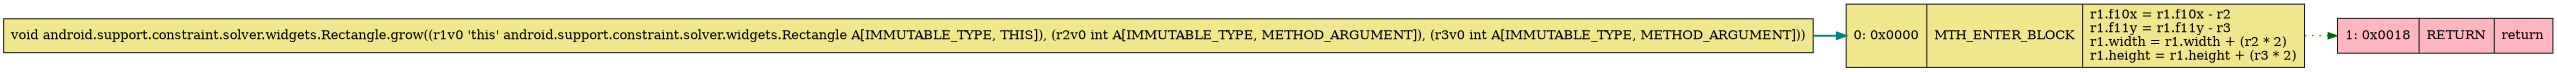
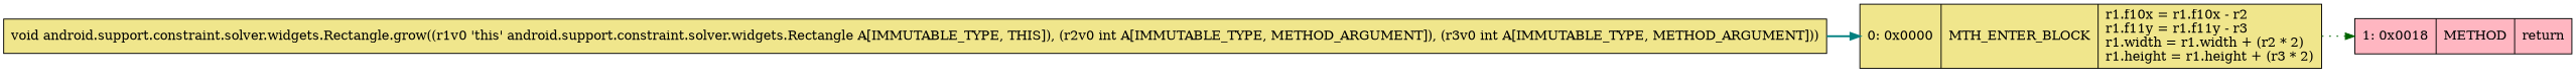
  digraph {
    rankdir=LR
    node [shape=record style=filled fillcolor=khaki]
    n1 [label="{0\:\ 0x0000|MTH_ENTER_BLOCK\l|r1.f10x = r1.f10x \- r2\lr1.f11y = r1.f11y \- r3\lr1.width = r1.width + (r2 * 2)\lr1.height = r1.height + (r3 * 2)\l}"]
-   n2 [label="{1\:\ 0x0018|RETURN\l|return\l}" fillcolor=lightpink]
+   n2 [label="{1\:\ 0x0018|METHOD\l|return\l}" fillcolor=lightpink]
    n3 [label="{void android.support.constraint.solver.widgets.Rectangle.grow((r1v0 'this' android.support.constraint.solver.widgets.Rectangle A[IMMUTABLE_TYPE, THIS]), (r2v0 int A[IMMUTABLE_TYPE, METHOD_ARGUMENT]), (r3v0 int A[IMMUTABLE_TYPE, METHOD_ARGUMENT])) }"]
    n1 -> n2 [color=darkgreen style=dotted]
    n3 -> n1 [color=teal style=bold]
  }
